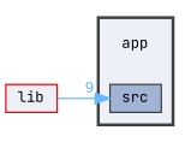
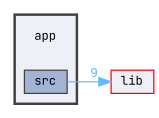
  digraph {
    compound=true
    rankdir=LR
    fontname="JetBrains Mono"
    node [fontname="JetBrains Mono" fontsize=10 shape=box style=filled]
    n1 [height=0.2 label=app shape=plaintext width=0.4 style=""]
    n2 [color=grey25 fillcolor="#a2b4d6" height=0.2 label=src width=0.4]
    n3 [color=red fillcolor="#edf0f7" height=0.2 label=lib width=0.4]
    subgraph cluster_1 {
      bgcolor="#edf0f7"
      fontsize=10
      pencolor=grey25
      style="filled,bold"
      n1
      n2
    }
-   n3 -> n2 [color=steelblue1 fontcolor=steelblue1 fontname="JetBrains Mono" fontsize=10 headlabel=9 labeldistance=1.5 labelfontname=Helvetica labelfontsize=10]
+   n2 -> n3 [color=steelblue1 fontcolor=steelblue1 fontname="JetBrains Mono" fontsize=10 headlabel=9 labeldistance=1.5 labelfontname=Helvetica labelfontsize=10]
  }
